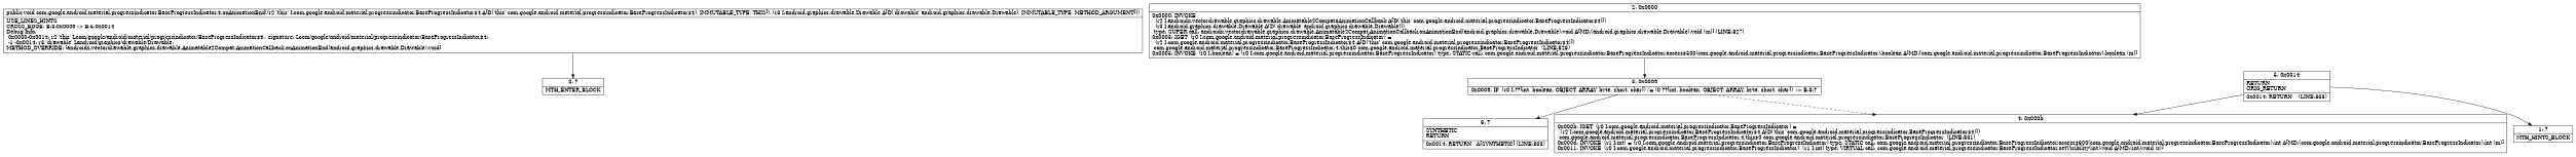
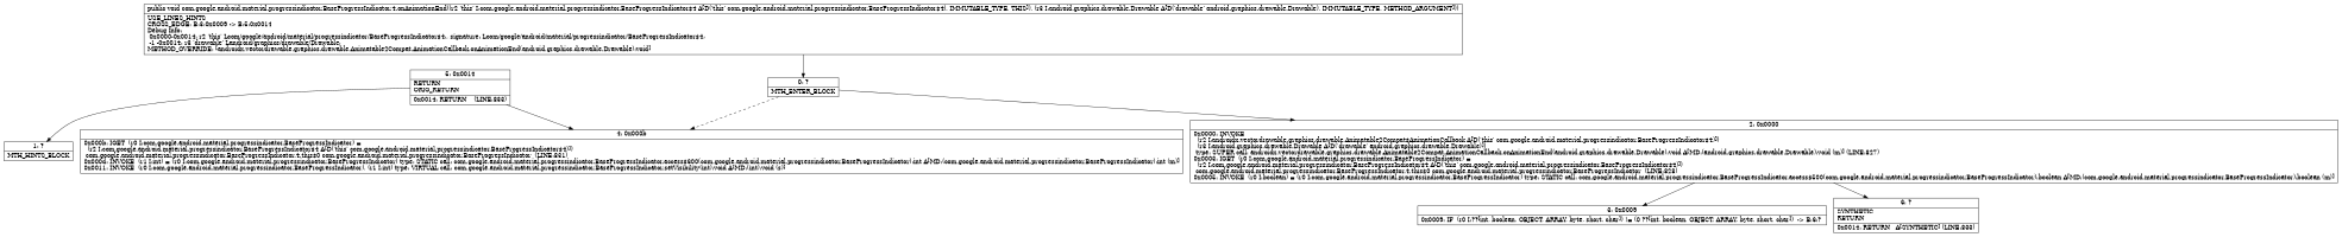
  digraph {
    node [shape=record]
    n1 [label="{0\:\ ?|MTH_ENTER_BLOCK\l}"]
    n2 [label="{2\:\ 0x0000|0x0000: INVOKE  \l  (r2 I:androidx.vectordrawable.graphics.drawable.Animatable2Compat$AnimationCallback A[D('this' com.google.android.material.progressindicator.BaseProgressIndicator$4)])\l  (r3 I:android.graphics.drawable.Drawable A[D('drawable' android.graphics.drawable.Drawable)])\l type: SUPER call: androidx.vectordrawable.graphics.drawable.Animatable2Compat.AnimationCallback.onAnimationEnd(android.graphics.drawable.Drawable):void A[MD:(android.graphics.drawable.Drawable):void (m)] (LINE:827)\l0x0003: IGET  (r0 I:com.google.android.material.progressindicator.BaseProgressIndicator) = \l  (r2 I:com.google.android.material.progressindicator.BaseProgressIndicator$4 A[D('this' com.google.android.material.progressindicator.BaseProgressIndicator$4)])\l com.google.android.material.progressindicator.BaseProgressIndicator.4.this$0 com.google.android.material.progressindicator.BaseProgressIndicator  (LINE:828)\l0x0005: INVOKE  (r0 I:boolean) = (r0 I:com.google.android.material.progressindicator.BaseProgressIndicator) type: STATIC call: com.google.android.material.progressindicator.BaseProgressIndicator.access$500(com.google.android.material.progressindicator.BaseProgressIndicator):boolean A[MD:(com.google.android.material.progressindicator.BaseProgressIndicator):boolean (m)]\l}"]
    n3 [label="{3\:\ 0x0009|0x0009: IF  (r0 I:??[int, boolean, OBJECT, ARRAY, byte, short, char]) != (0 ??[int, boolean, OBJECT, ARRAY, byte, short, char])  \-\> B:6:? \l}"]
    n4 [label="{4\:\ 0x000b|0x000b: IGET  (r0 I:com.google.android.material.progressindicator.BaseProgressIndicator) = \l  (r2 I:com.google.android.material.progressindicator.BaseProgressIndicator$4 A[D('this' com.google.android.material.progressindicator.BaseProgressIndicator$4)])\l com.google.android.material.progressindicator.BaseProgressIndicator.4.this$0 com.google.android.material.progressindicator.BaseProgressIndicator  (LINE:831)\l0x000d: INVOKE  (r1 I:int) = (r0 I:com.google.android.material.progressindicator.BaseProgressIndicator) type: STATIC call: com.google.android.material.progressindicator.BaseProgressIndicator.access$600(com.google.android.material.progressindicator.BaseProgressIndicator):int A[MD:(com.google.android.material.progressindicator.BaseProgressIndicator):int (m)]\l0x0011: INVOKE  (r0 I:com.google.android.material.progressindicator.BaseProgressIndicator), (r1 I:int) type: VIRTUAL call: com.google.android.material.progressindicator.BaseProgressIndicator.setVisibility(int):void A[MD:(int):void (s)]\l}"]
    n5 [label="{6\:\ ?|SYNTHETIC\lRETURN\l|0x0014: RETURN   A[SYNTHETIC] (LINE:833)\l}"]
    n6 [label="{5\:\ 0x0014|RETURN\lORIG_RETURN\l|0x0014: RETURN    (LINE:833)\l}"]
    n7 [label="{1\:\ ?|MTH_HINTS_BLOCK\l}"]
    n8 [label="{public void com.google.android.material.progressindicator.BaseProgressIndicator.4.onAnimationEnd((r2 'this' I:com.google.android.material.progressindicator.BaseProgressIndicator$4 A[D('this' com.google.android.material.progressindicator.BaseProgressIndicator$4), IMMUTABLE_TYPE, THIS]), (r3 I:android.graphics.drawable.Drawable A[D('drawable' android.graphics.drawable.Drawable), IMMUTABLE_TYPE, METHOD_ARGUMENT]))  | USE_LINES_HINTS\lCROSS_EDGE: B:3:0x0009 \-\> B:5:0x0014\lDebug Info:\l  0x0000\-0x0014: r2 'this' Lcom\/google\/android\/material\/progressindicator\/BaseProgressIndicator$4;, signature: Lcom\/google\/android\/material\/progressindicator\/BaseProgressIndicator$4;\l  \-1 \-0x0014: r3 'drawable' Landroid\/graphics\/drawable\/Drawable;\lMETHOD_OVERRIDE: [androidx.vectordrawable.graphics.drawable.Animatable2Compat.AnimationCallback.onAnimationEnd(android.graphics.drawable.Drawable):void]\l}"]
+   n1 -> n2
    n2 -> n3
-   n3 -> n4 [style=dashed]
-   n3 -> n5
+   n1 -> n4 [style=dashed]
+   n2 -> n5
    n6 -> n4
    n6 -> n7
    n8 -> n1
  }
